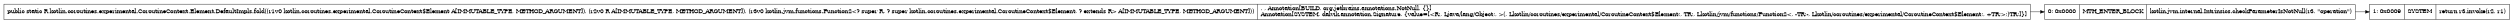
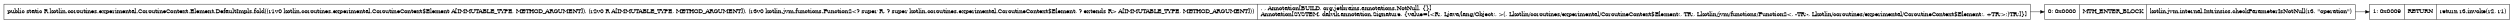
  digraph {
    rankdir=LR
    node [shape=record]
    n1 [label="{0\:\ 0x0000|MTH_ENTER_BLOCK\l|kotlin.jvm.internal.Intrinsics.checkParameterIsNotNull(r3, \"operation\")\l}"]
-   n2 [label="{1\:\ 0x0009|SYSTEM\l|return r3.invoke(r2, r1)\l}"]
+   n2 [label="{1\:\ 0x0009|RETURN\l|return r3.invoke(r2, r1)\l}"]
    n3 [label="{public static R kotlin.coroutines.experimental.CoroutineContext.Element.DefaultImpls.fold((r1v0 kotlin.coroutines.experimental.CoroutineContext$Element A[IMMUTABLE_TYPE, METHOD_ARGUMENT]), (r2v0 R A[IMMUTABLE_TYPE, METHOD_ARGUMENT]), (r3v0 kotlin.jvm.functions.Function2\<? super R, ? super kotlin.coroutines.experimental.CoroutineContext$Element, ? extends R\> A[IMMUTABLE_TYPE, METHOD_ARGUMENT]))  | , , Annotation[BUILD, org.jetbrains.annotations.NotNull, \{\}]\lAnnotation[SYSTEM, dalvik.annotation.Signature, \{value=[\<R:, Ljava\/lang\/Object;, \>(, Lkotlin\/coroutines\/experimental\/CoroutineContext$Element;, TR;, Lkotlin\/jvm\/functions\/Function2\<, \-TR;\-, Lkotlin\/coroutines\/experimental\/CoroutineContext$Element;, +TR;\>;)TR;]\}]\l}"]
    n1 -> n2
    n3 -> n1
  }
